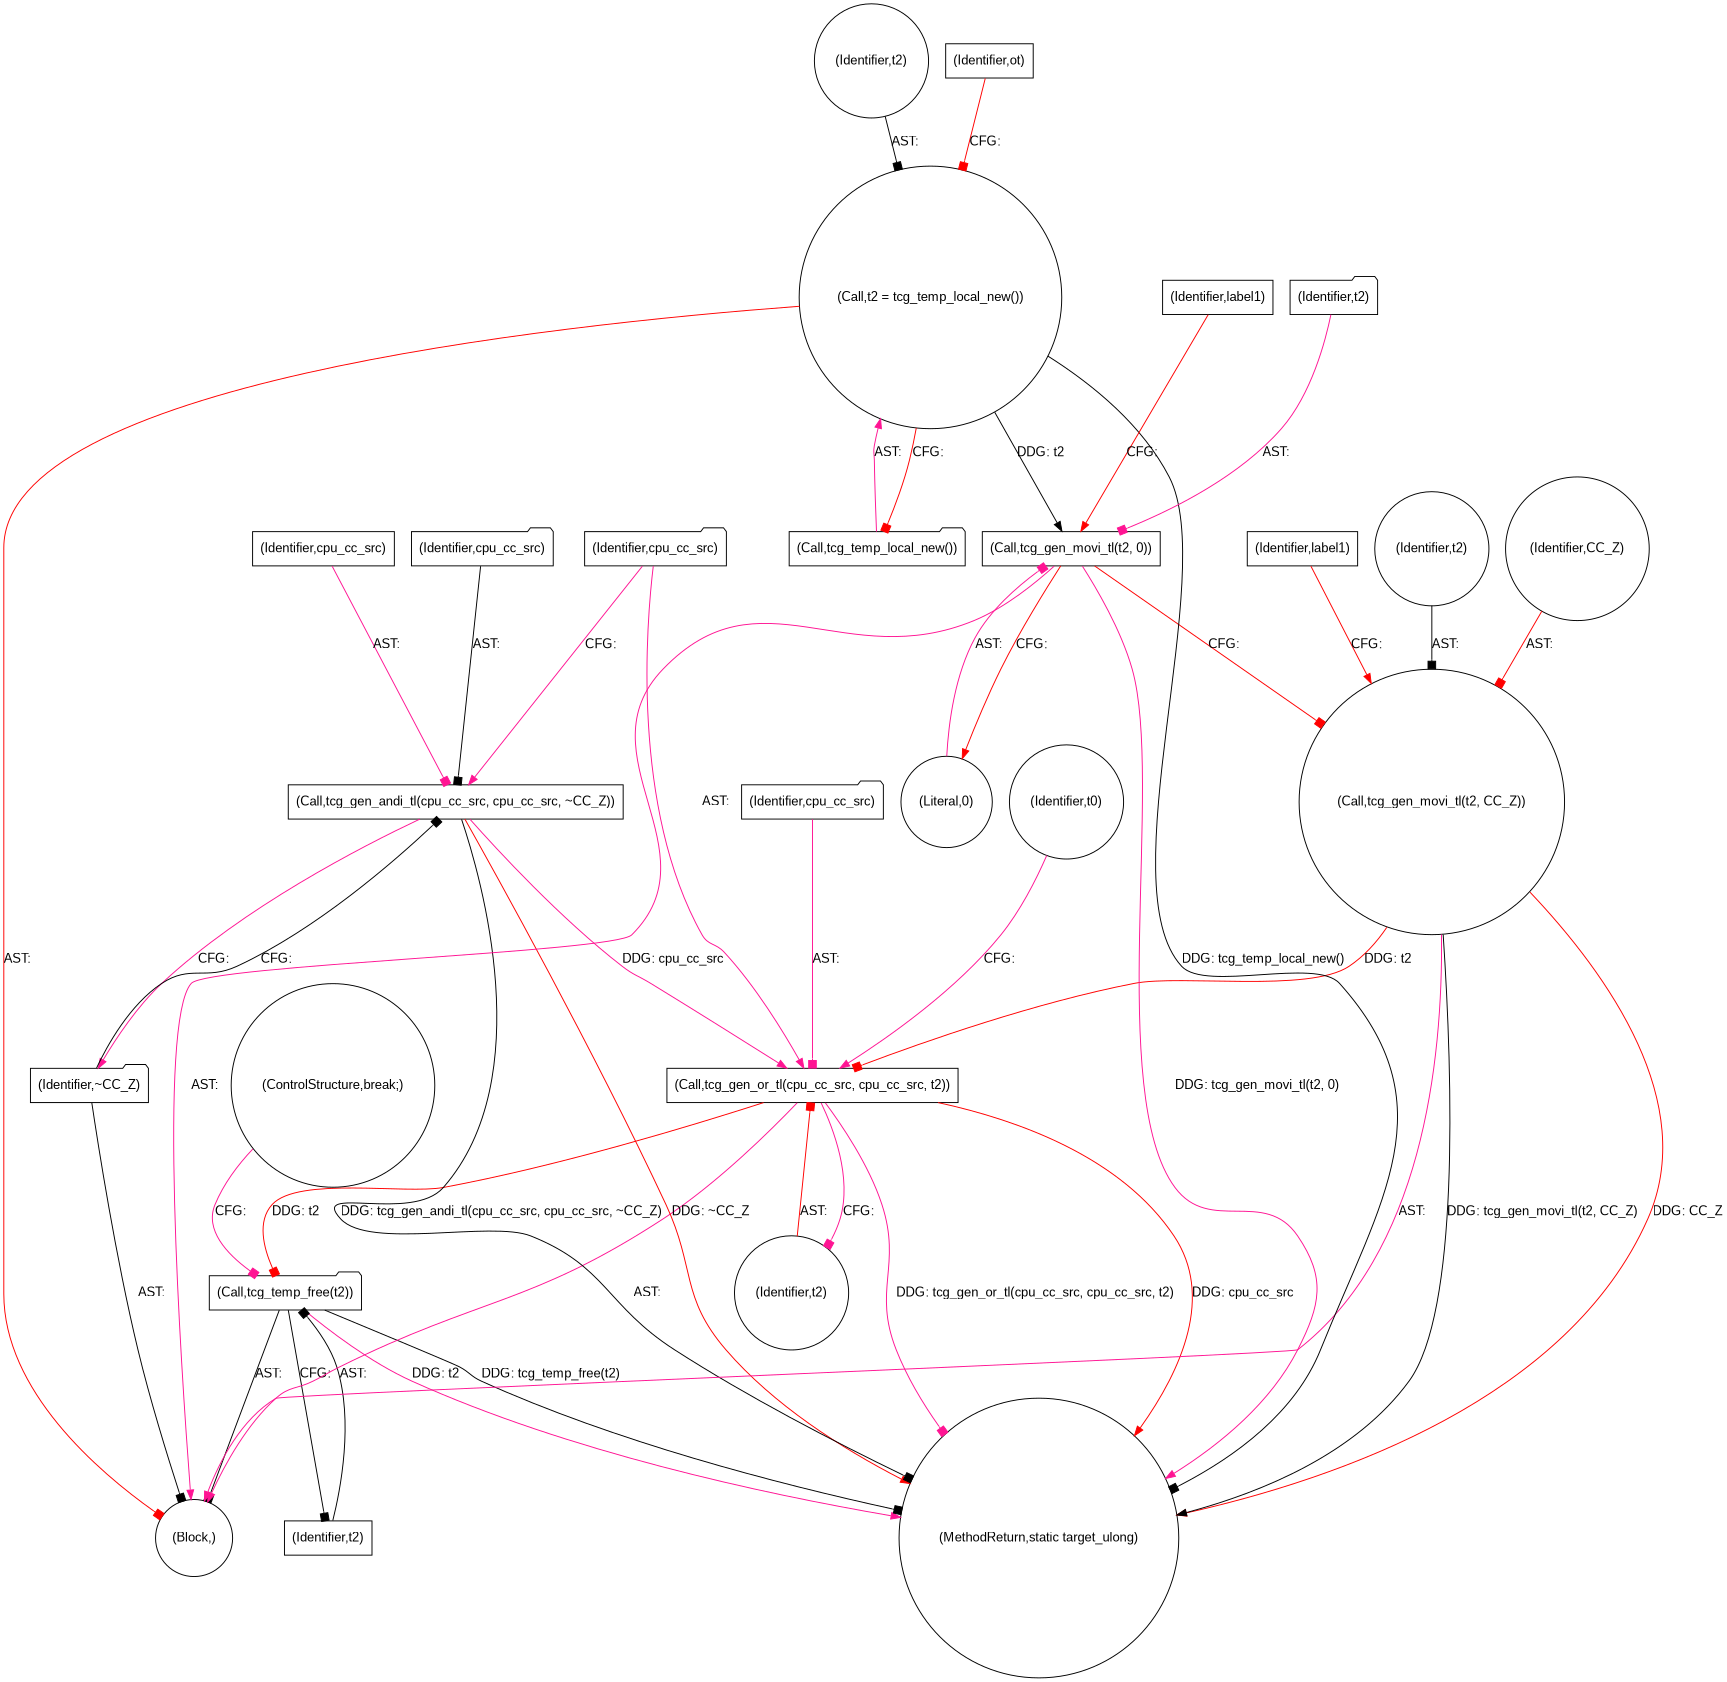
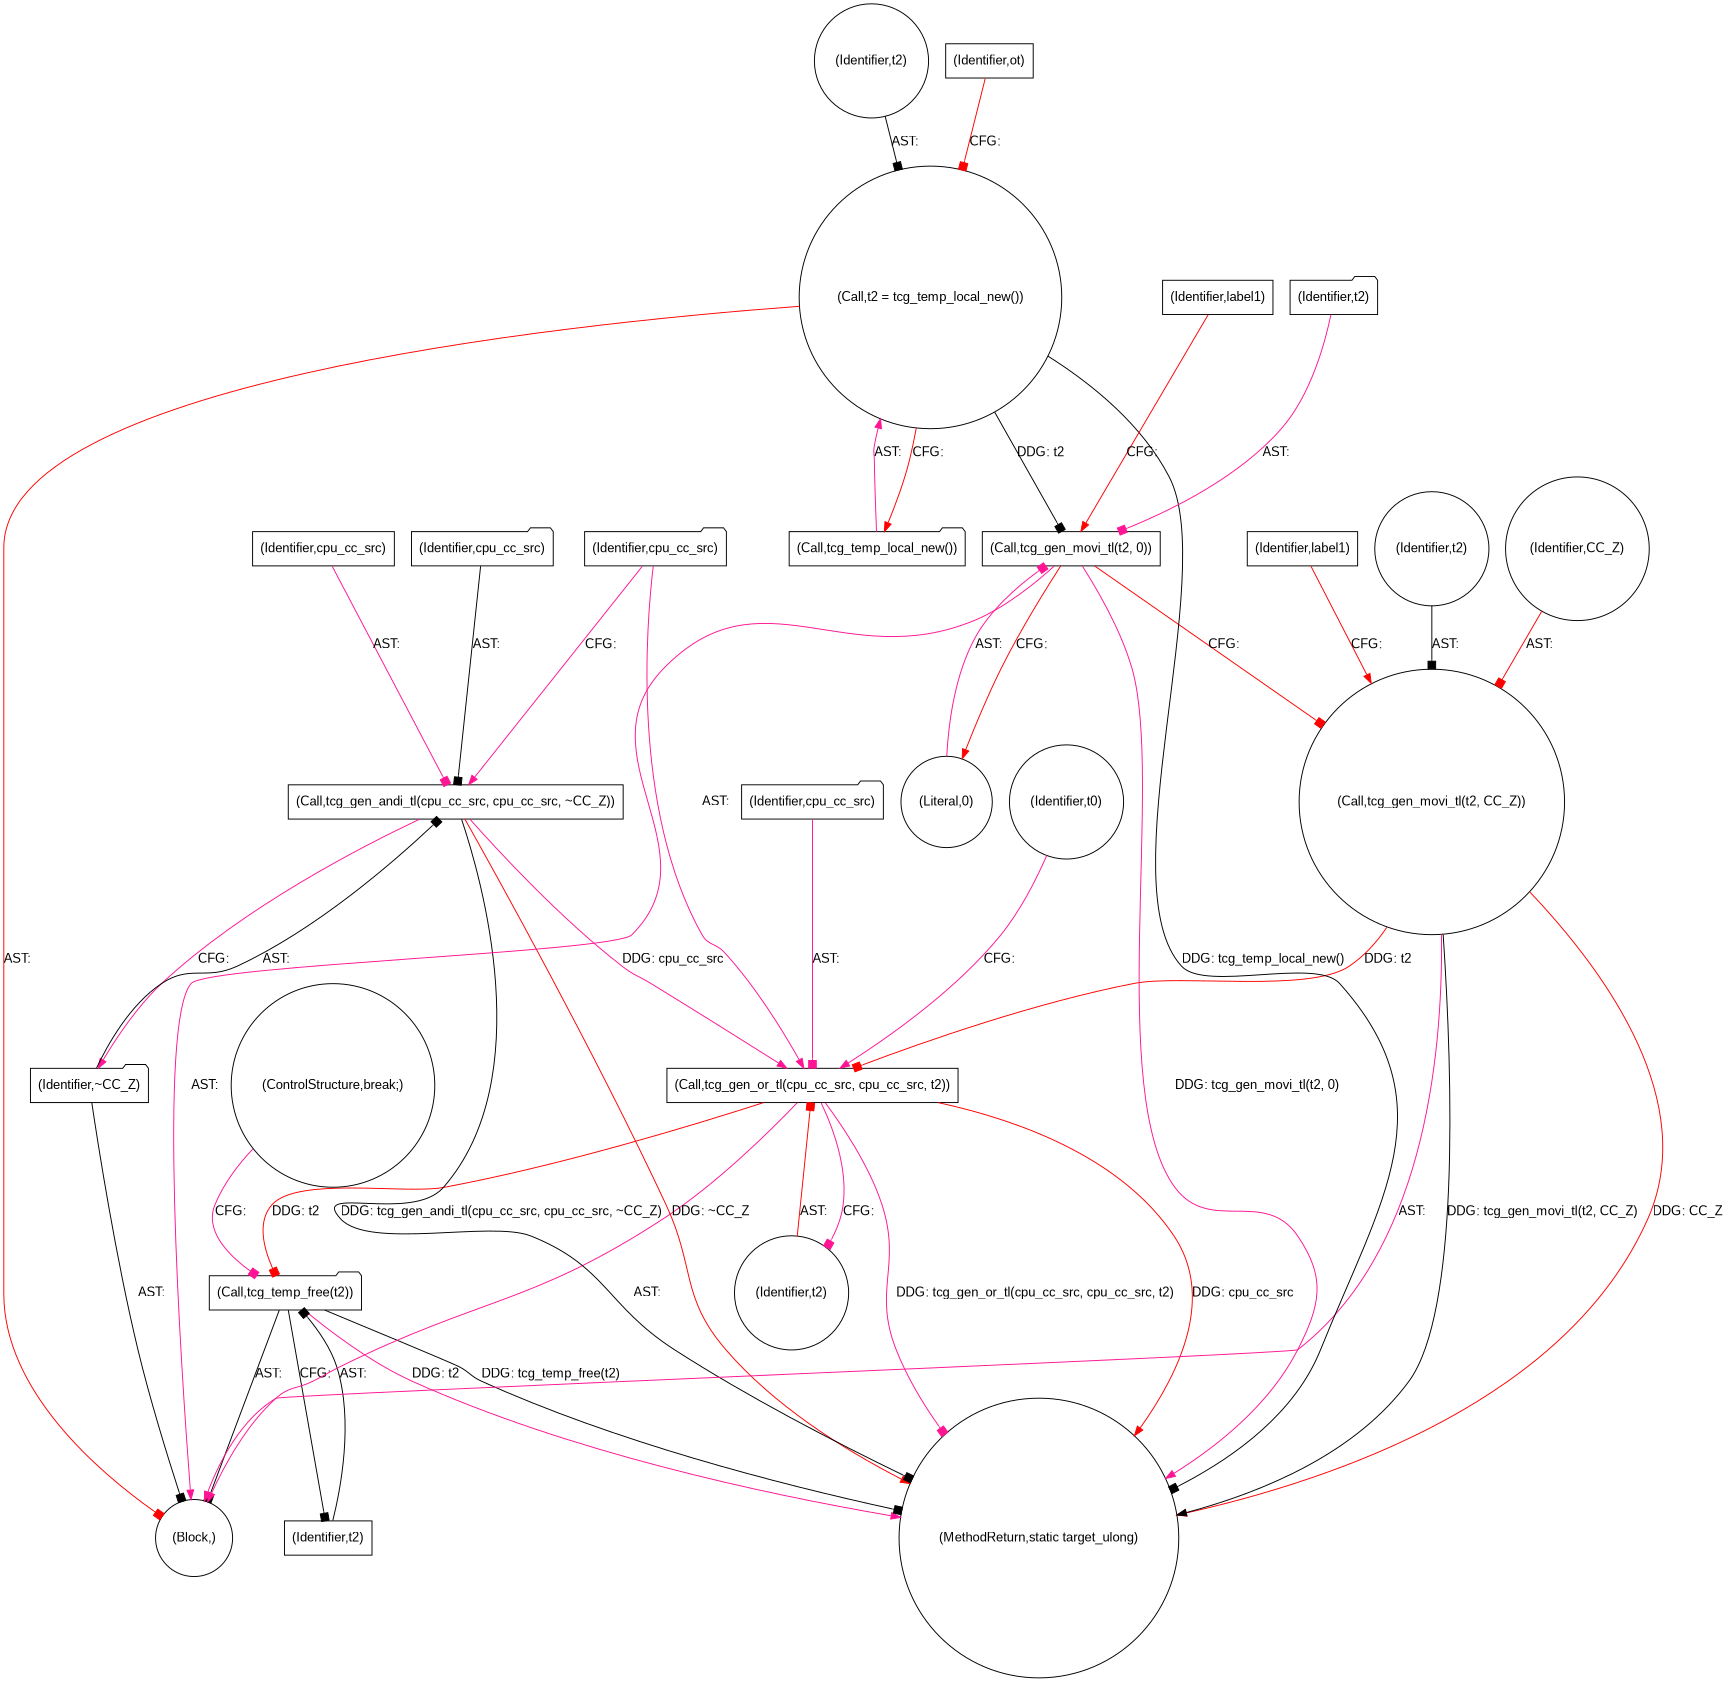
  digraph {
    fontname="Liberation Sans"
    node [fontname="Liberation Sans" shape=circle]
    edge [arrowhead=box color=deeppink fontname="Liberation Sans"]
    n1 [label="(Call,tcg_temp_free(t2))" shape=folder]
    n2 [label="(Identifier,t2)" shape=box]
    n3 [label="(Block,)"]
    n4 [label="(MethodReturn,static target_ulong)"]
    n5 [label="(Call,tcg_gen_or_tl(cpu_cc_src, cpu_cc_src, t2))" shape=box]
    n6 [label="(Identifier,t2)"]
    n7 [label="(Call,tcg_gen_andi_tl(cpu_cc_src, cpu_cc_src, ~CC_Z))" shape=box]
    n8 [label="(Identifier,~CC_Z)" shape=folder]
    n9 [label="(Call,tcg_gen_movi_tl(t2, CC_Z))"]
    n10 [label="(Identifier,CC_Z)"]
    n11 [label="(Call,tcg_gen_movi_tl(t2, 0))" shape=box]
    n12 [label="(Literal,0)"]
    n13 [label="(Call,t2 = tcg_temp_local_new())"]
    n14 [label="(Call,tcg_temp_local_new())" shape=folder]
    n15 [label="(Identifier,cpu_cc_src)" shape=folder]
    n16 [label="(Identifier,cpu_cc_src)" shape=folder]
    n17 [label="(Identifier,cpu_cc_src)" shape=folder]
    n18 [label="(Identifier,label1)" shape=box]
    n19 [label="(Identifier,cpu_cc_src)" shape=box]
    n20 [label="(Identifier,t2)"]
    n21 [label="(Identifier,t0)"]
    n22 [label="(ControlStructure,break;)"]
    n23 [label="(Identifier,ot)" shape=box]
    n24 [label="(Identifier,t2)"]
    n25 [label="(Identifier,label1)" shape=box]
    n26 [label="(Identifier,t2)" shape=folder]
    n1 -> n2 [color=black label="CFG: "]
    n1 -> n3 [color=black label="AST: "]
    n1 -> n4 [arrowhead=normal label="DDG: t2"]
    n1 -> n4 [color=black label="DDG: tcg_temp_free(t2)"]
    n2 -> n1 [color=black label="AST: "]
    n5 -> n1 [color=red label="DDG: t2"]
    n5 -> n3 [arrowhead=normal label="AST: "]
    n5 -> n4 [label="DDG: tcg_gen_or_tl(cpu_cc_src, cpu_cc_src, t2)"]
    n5 -> n4 [arrowhead=normal color=red label="DDG: cpu_cc_src"]
    n5 -> n6 [label="CFG: "]
    n6 -> n5 [color=red label="AST: "]
    n7 -> n4 [arrowhead=normal color=red label="DDG: ~CC_Z"]
    n7 -> n4 [color=black label="DDG: tcg_gen_andi_tl(cpu_cc_src, cpu_cc_src, ~CC_Z)"]
    n7 -> n5 [arrowhead=normal label="DDG: cpu_cc_src"]
    n7 -> n8 [arrowhead=normal label="CFG: "]
    n8 -> n3 [color=black label="AST: "]
-   n8 -> n7 [color=black label="CFG: "]
+   n8 -> n7 [color=black label="AST: "]
    n9 -> n3 [arrowhead=normal label="AST: "]
    n9 -> n4 [arrowhead=normal color=red label="DDG: CC_Z"]
    n9 -> n4 [arrowhead=normal color=black label="DDG: tcg_gen_movi_tl(t2, CC_Z)"]
    n9 -> n5 [color=red label="DDG: t2"]
    n10 -> n9 [color=red label="AST: "]
    n11 -> n3 [arrowhead=normal label="AST: "]
    n11 -> n4 [arrowhead=normal label="DDG: tcg_gen_movi_tl(t2, 0)"]
    n11 -> n9 [color=red label="CFG: "]
    n11 -> n12 [arrowhead=normal color=red label="CFG: "]
    n12 -> n11 [label="AST: "]
    n13 -> n3 [color=red label="AST: "]
    n13 -> n4 [color=black label="DDG: tcg_temp_local_new()"]
-   n13 -> n11 [arrowhead=normal color=black label="DDG: t2"]
-   n13 -> n14 [color=red label="CFG: "]
+   n13 -> n11 [color=black label="DDG: t2"]
+   n13 -> n14 [arrowhead=normal color=red label="CFG: "]
    n14 -> n13 [arrowhead=normal label="AST: "]
    n15 -> n5 [arrowhead=normal label="AST: "]
    n15 -> n7 [arrowhead=normal label="CFG: "]
    n16 -> n5 [label="AST: "]
    n17 -> n7 [color=black label="AST: "]
    n18 -> n9 [arrowhead=normal color=red label="CFG: "]
    n19 -> n7 [label="AST: "]
    n20 -> n13 [color=black label="AST: "]
    n21 -> n5 [arrowhead=normal label="CFG: "]
    n22 -> n1 [label="CFG: "]
    n23 -> n13 [color=red label="CFG: "]
    n24 -> n9 [color=black label="AST: "]
    n25 -> n11 [arrowhead=normal color=red label="CFG: "]
    n26 -> n11 [label="AST: "]
  }
